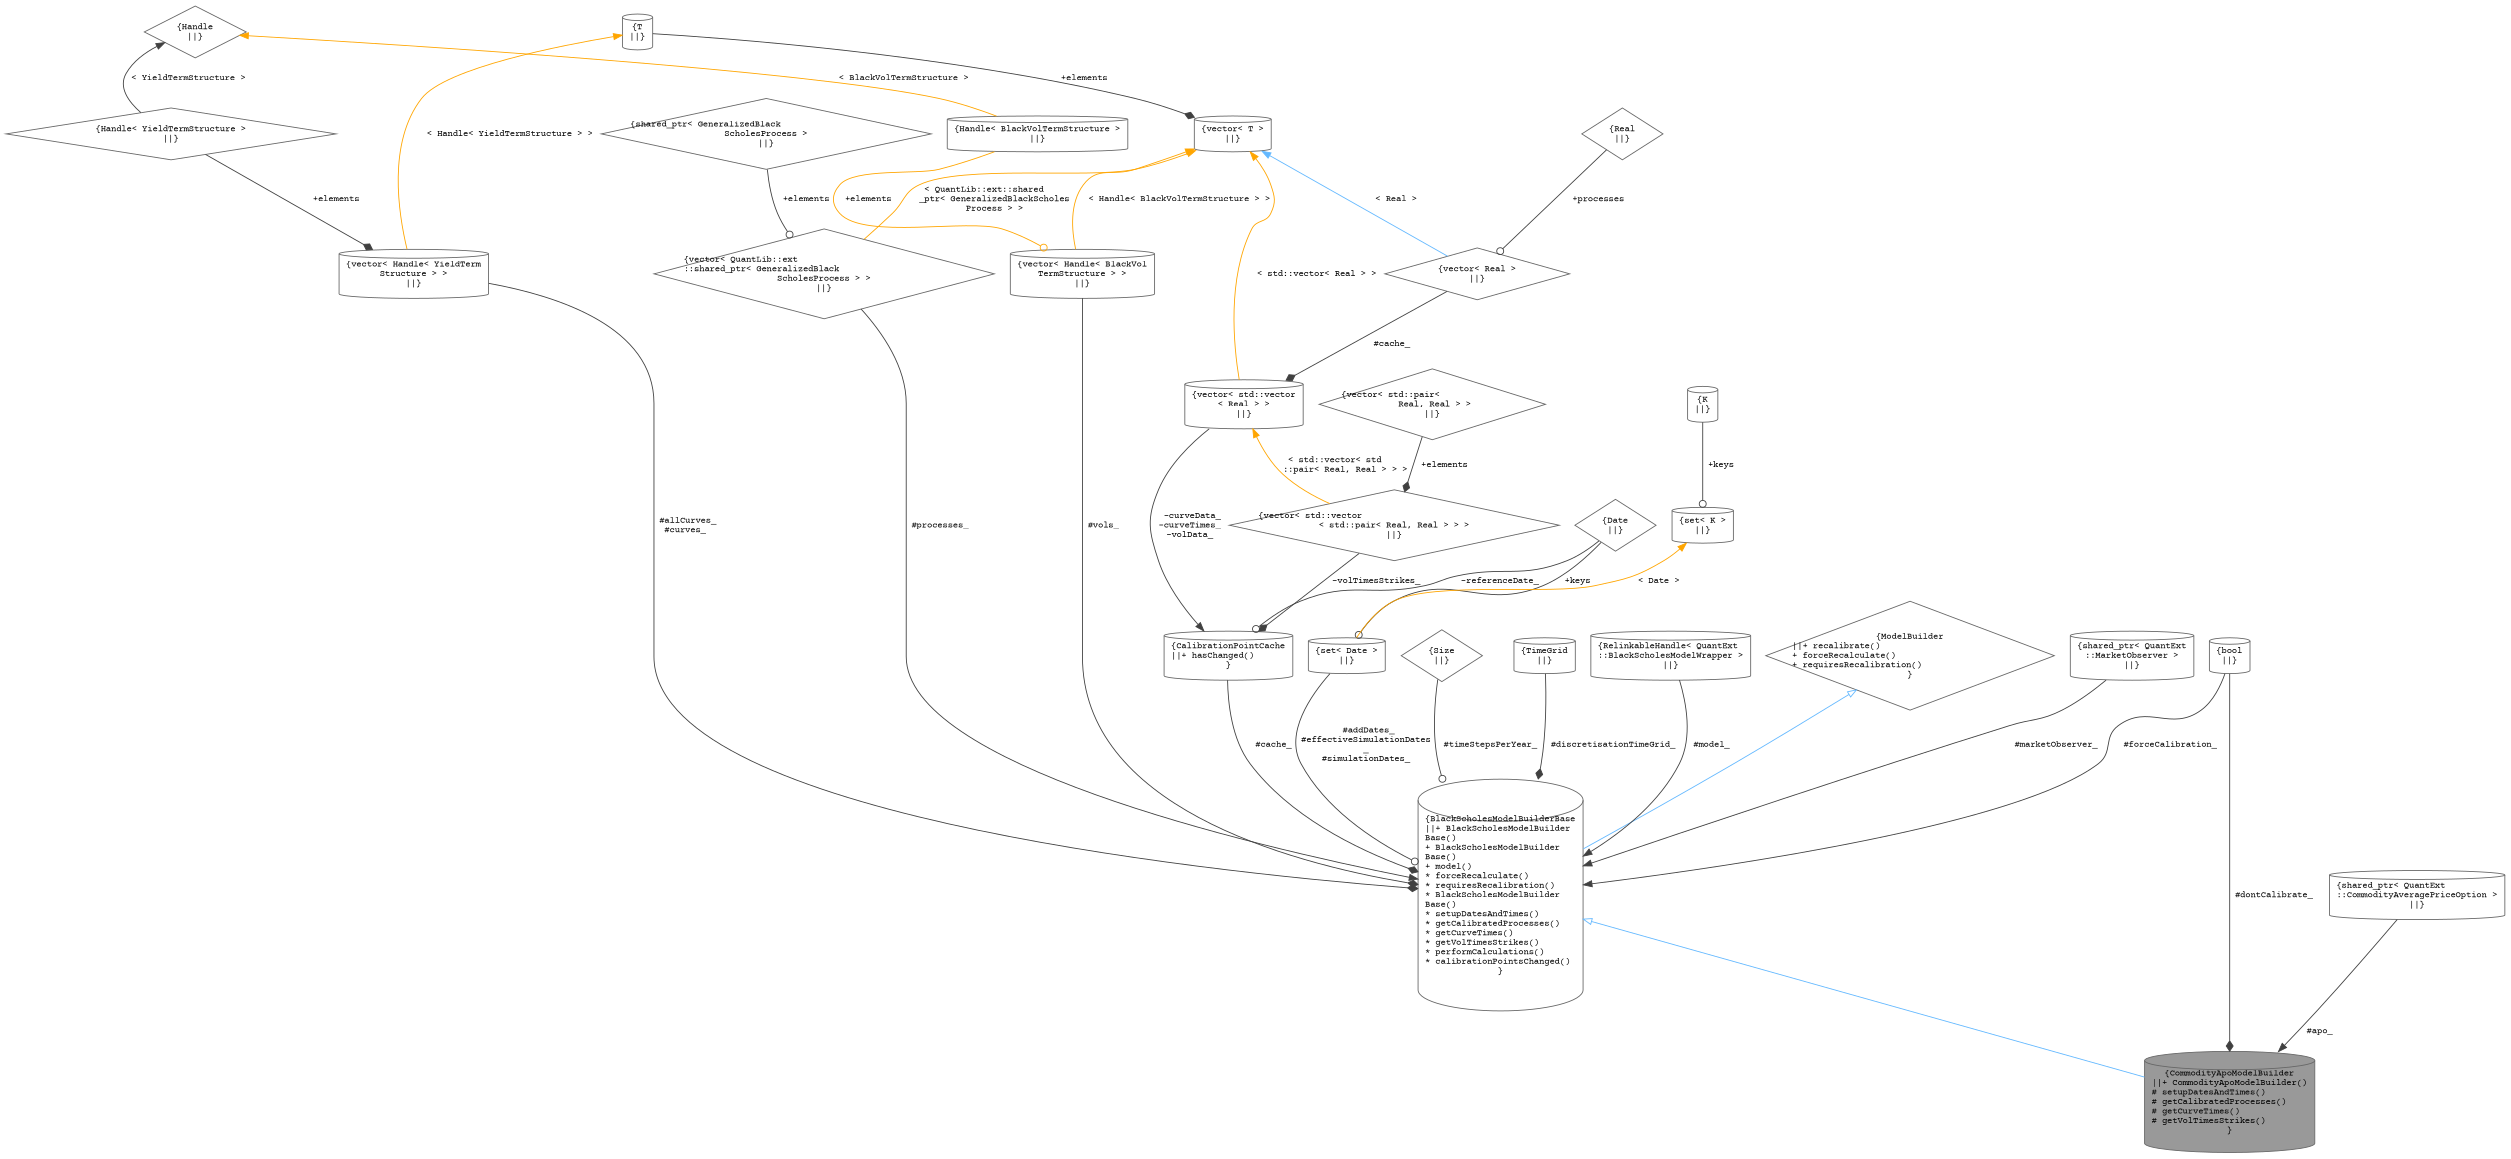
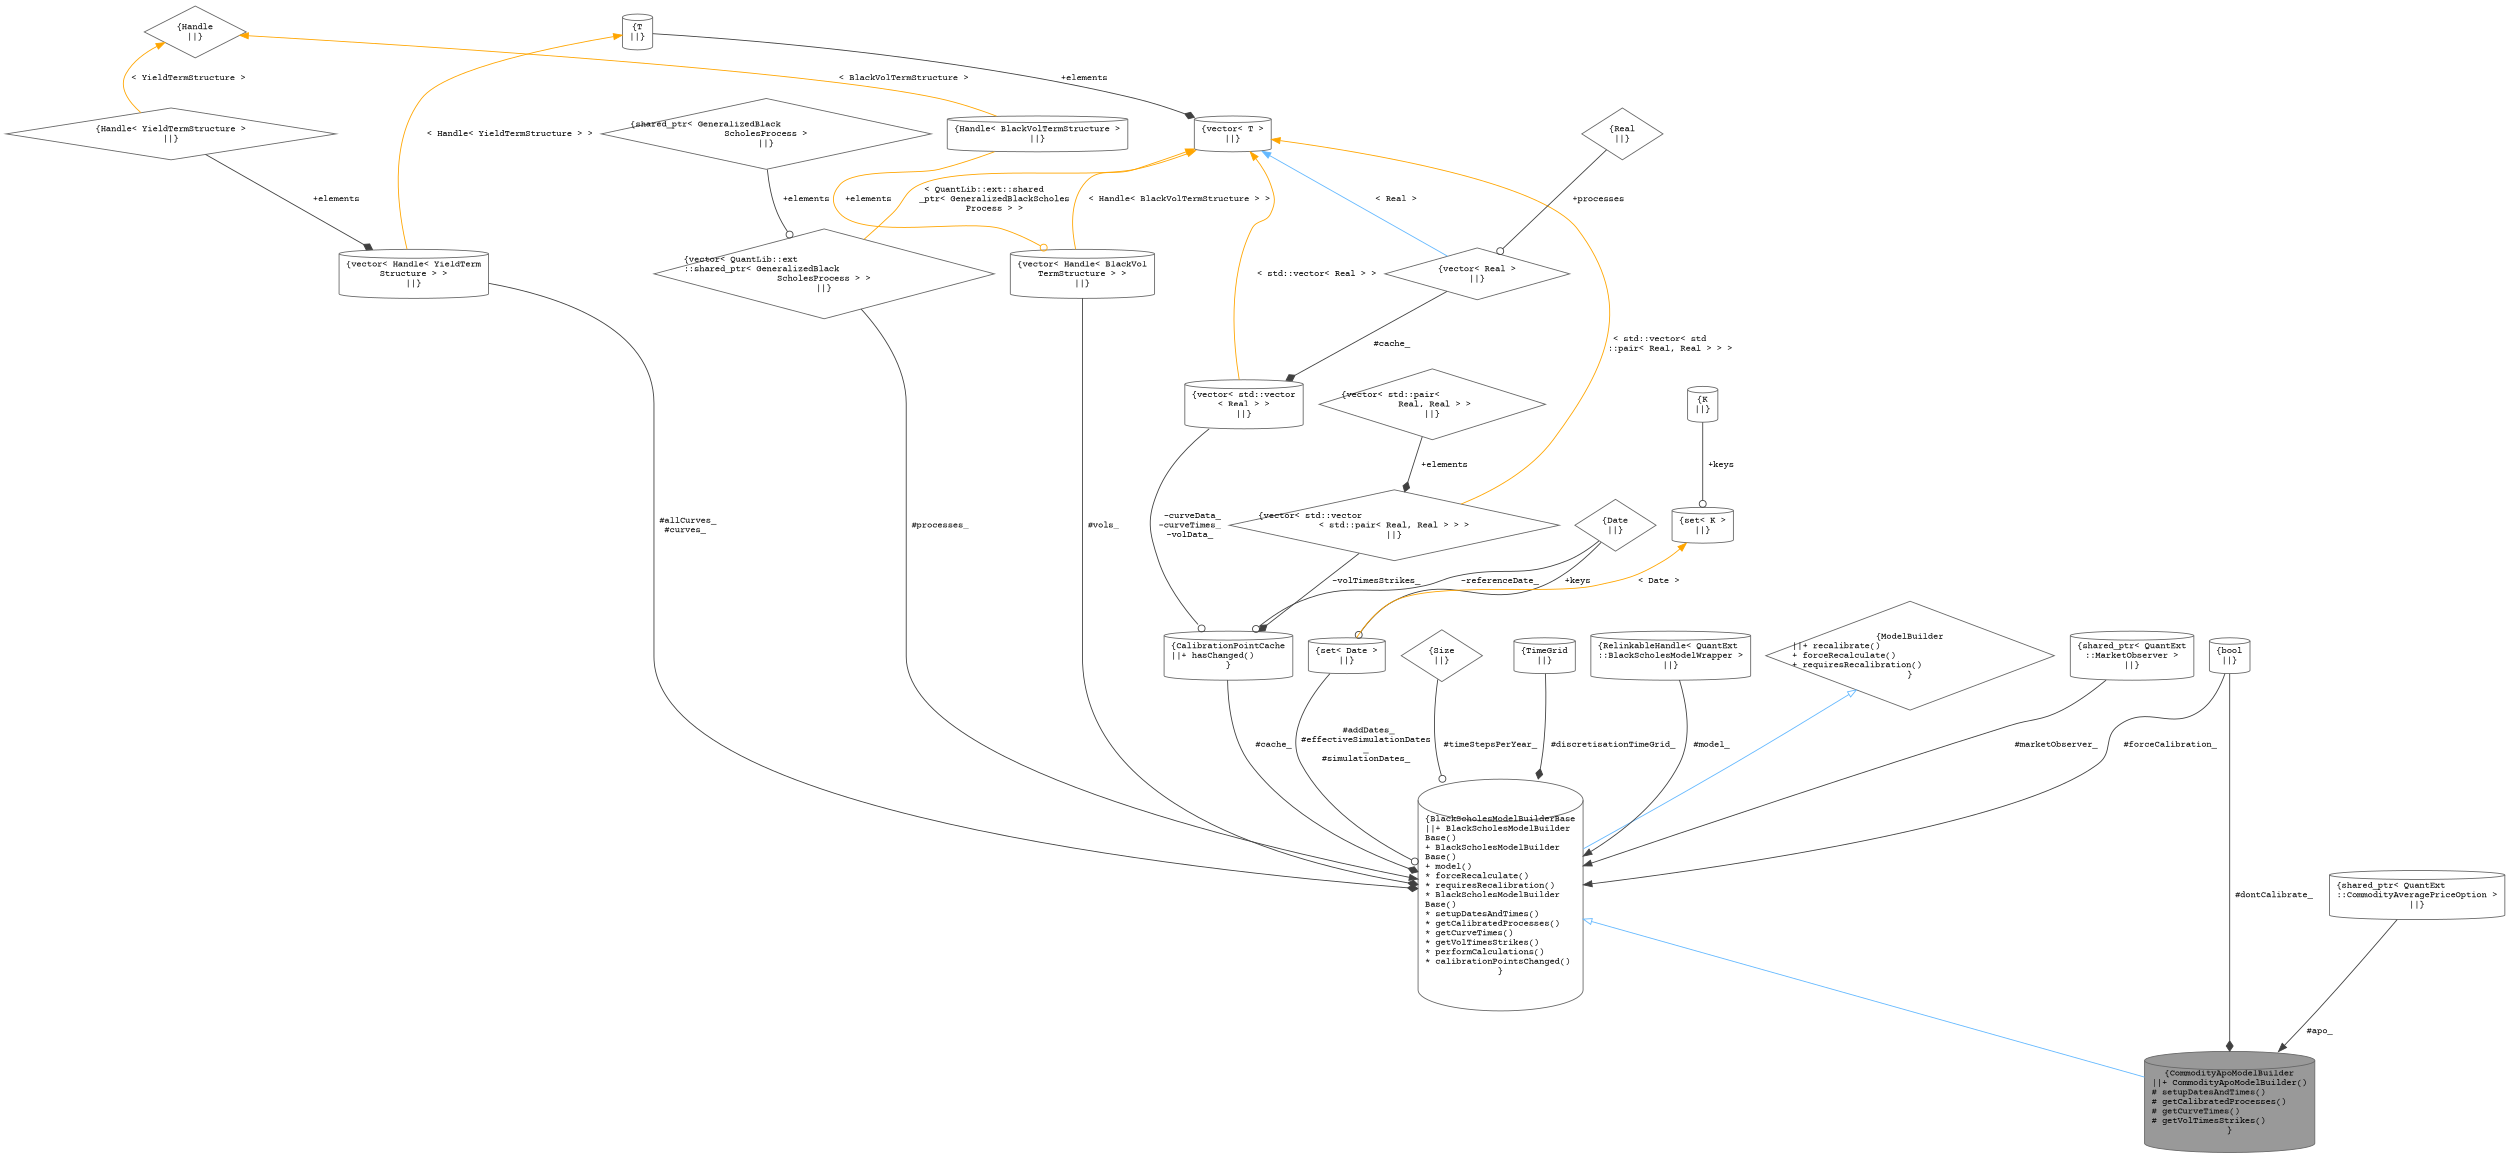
  digraph {
    fontname="Courier Prime"
    node [color=gray40 fillcolor=white fontname="Courier Prime" fontsize=10 shape=cylinder style=filled]
    edge [color=grey25 fontname="Courier Prime" fontsize=10 labelfontname=Helvetica labelfontsize=10 style=solid]
    n1 [fillcolor=grey60 fontcolor=black height=0.2 label="{CommodityApoModelBuilder\n||+ CommodityApoModelBuilder()\l# setupDatesAndTimes()\l# getCalibratedProcesses()\l# getCurveTimes()\l# getVolTimesStrikes()\l}" width=0.4]
    n2 [height=0.2 label="{BlackScholesModelBuilderBase\n||+ BlackScholesModelBuilder\lBase()\l+ BlackScholesModelBuilder\lBase()\l+ model()\l* forceRecalculate()\l* requiresRecalibration()\l* BlackScholesModelBuilder\lBase()\l* setupDatesAndTimes()\l* getCalibratedProcesses()\l* getCurveTimes()\l* getVolTimesStrikes()\l* performCalculations()\l* calibrationPointsChanged()\l}" width=0.4]
    n3 [height=0.2 label="{ModelBuilder\n||+ recalibrate()\l+ forceRecalculate()\l+ requiresRecalibration()\l}" shape=diamond width=0.4]
    n4 [height=0.2 label="{vector\< Handle\< YieldTerm\lStructure \> \>\n||}" width=0.4]
    n5 [height=0.2 label="{Handle\< YieldTermStructure \>\n||}" shape=diamond width=0.4]
    n6 [height=0.2 label="{Handle\n||}" shape=diamond width=0.4]
    n7 [height=0.2 label="{Handle\< BlackVolTermStructure \>\n||}" width=0.4]
    n8 [height=0.2 label="{vector\< Handle\< BlackVol\lTermStructure \> \>\n||}" width=0.4]
    n9 [height=0.2 label="{vector\< T \>\n||}" width=0.4]
    n10 [height=0.2 label="{vector\< QuantLib::ext\l::shared_ptr\< GeneralizedBlack\lScholesProcess \> \>\n||}" shape=diamond width=0.4]
    n11 [height=0.2 label="{vector\< std::vector\l\< Real \> \>\n||}" width=0.4]
    n12 [height=0.2 label="{vector\< Real \>\n||}" shape=diamond width=0.4]
    n13 [height=0.2 label="{vector\< std::vector\l\< std::pair\< Real, Real \> \> \>\n||}" shape=diamond width=0.4]
    n14 [height=0.2 label="{CalibrationPointCache\n||+ hasChanged()\l}" width=0.4]
    n15 [height=0.2 label="{T\n||}" width=0.4]
    n16 [height=0.2 label="{shared_ptr\< GeneralizedBlack\lScholesProcess \>\n||}" shape=diamond width=0.4]
    n17 [height=0.2 label="{set\< Date \>\n||}" width=0.4]
    n18 [height=0.2 label="{Date\n||}" shape=diamond width=0.4]
    n19 [height=0.2 label="{set\< K \>\n||}" width=0.4]
    n20 [height=0.2 label="{K\n||}" width=0.4]
    n21 [height=0.2 label="{Size\n||}" shape=diamond width=0.4]
    n22 [height=0.2 label="{TimeGrid\n||}" width=0.4]
    n23 [height=0.2 label="{RelinkableHandle\< QuantExt\l::BlackScholesModelWrapper \>\n||}" width=0.4]
    n24 [height=0.2 label="{bool\n||}" width=0.4]
    n25 [height=0.2 label="{shared_ptr\< QuantExt\l::MarketObserver \>\n||}" width=0.4]
    n26 [height=0.2 label="{Real\n||}" shape=diamond width=0.4]
    n27 [height=0.2 label="{vector\< std::pair\<\l Real, Real \> \>\n||}" shape=diamond width=0.4]
    n28 [height=0.2 label="{shared_ptr\< QuantExt\l::CommodityAveragePriceOption \>\n||}" width=0.4]
    n2 -> n1 [arrowtail=onormal color=steelblue1 dir=back]
    n3 -> n2 [arrowtail=onormal color=steelblue1 dir=back]
    n4 -> n2 [arrowhead=diamond label=" #allCurves_\n#curves_"]
    n5 -> n4 [arrowhead=diamond label=" +elements"]
-   n6 -> n5 [dir=back label=" \< YieldTermStructure \>"]
+   n6 -> n5 [color=orange dir=back label=" \< YieldTermStructure \>"]
    n6 -> n7 [color=orange dir=back label=" \< BlackVolTermStructure \>"]
    n7 -> n8 [arrowhead=odot color=orange label=" +elements"]
    n8 -> n2 [arrowhead=diamond label=" #vols_"]
    n9 -> n8 [color=orange dir=back label=" \< Handle\< BlackVolTermStructure \> \>"]
    n9 -> n10 [color=orange dir=back label=" \< QuantLib::ext::shared\l_ptr\< GeneralizedBlackScholes\lProcess \> \>"]
    n9 -> n11 [color=orange dir=back label=" \< std::vector\< Real \> \>"]
    n9 -> n12 [color=steelblue1 dir=back label=" \< Real \>"]
-   n11 -> n13 [color=orange dir=back label=" \< std::vector\< std\l::pair\< Real, Real \> \> \>"]
+   n9 -> n13 [color=orange dir=back label=" \< std::vector\< std\l::pair\< Real, Real \> \> \>"]
    n10 -> n2 [arrowhead=normal label=" #processes_"]
-   n11 -> n14 [arrowhead=normal label=" -curveData_\n-curveTimes_\n-volData_"]
+   n11 -> n14 [arrowhead=odot label=" -curveData_\n-curveTimes_\n-volData_"]
    n12 -> n11 [arrowhead=diamond label=" #cache_"]
    n13 -> n14 [arrowhead=diamond label=" -volTimesStrikes_"]
    n14 -> n2 [arrowhead=diamond label=" #cache_"]
    n15 -> n4 [color=orange dir=back label=" \< Handle\< YieldTermStructure \> \>"]
    n15 -> n9 [arrowhead=diamond label=" +elements"]
    n16 -> n10 [arrowhead=odot label=" +elements"]
    n17 -> n2 [arrowhead=odot label=" #addDates_\n#effectiveSimulationDates\l_\n#simulationDates_"]
    n18 -> n14 [arrowhead=odot label=" -referenceDate_"]
    n18 -> n17 [arrowhead=odot label=" +keys"]
    n19 -> n17 [color=orange dir=back label=" \< Date \>"]
    n20 -> n19 [arrowhead=odot label=" +keys"]
    n21 -> n2 [arrowhead=odot label=" #timeStepsPerYear_"]
    n22 -> n2 [arrowhead=diamond label=" #discretisationTimeGrid_"]
    n23 -> n2 [arrowhead=normal label=" #model_"]
    n24 -> n1 [arrowhead=diamond label=" #dontCalibrate_"]
    n24 -> n2 [arrowhead=normal label=" #forceCalibration_"]
    n25 -> n2 [arrowhead=normal label=" #marketObserver_"]
    n26 -> n12 [arrowhead=odot label=" +processes"]
    n27 -> n13 [arrowhead=diamond label=" +elements"]
    n28 -> n1 [arrowhead=normal label=" #apo_"]
  }
